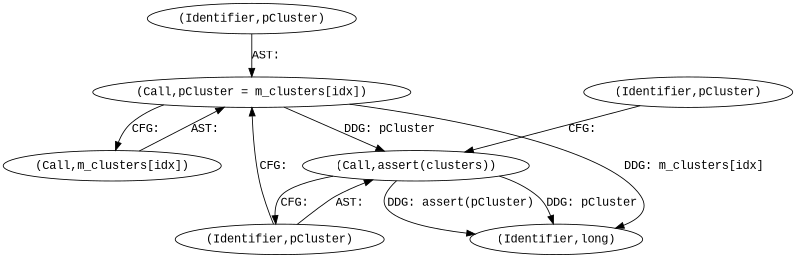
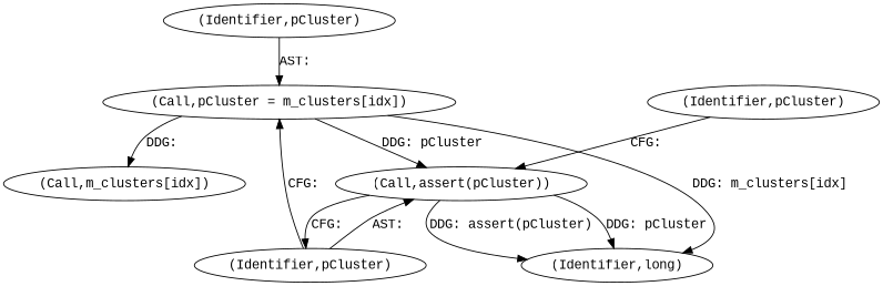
  digraph {
    fontname="Liberation Mono"
    node [fontname="Liberation Mono"]
    edge [fontname="Liberation Mono"]
    n1 [label="(Call,pCluster = m_clusters[idx])"]
-   n2 [label="(Call,assert(clusters))"]
+   n2 [label="(Call,assert(pCluster))"]
    n3 [label="(Call,m_clusters[idx])"]
    n4 [label="(Identifier,long)"]
    n5 [label="(Identifier,pCluster)"]
    n6 [label="(Identifier,pCluster)"]
    n7 [label="(Identifier,pCluster)"]
    n1 -> n2 [label="DDG: pCluster"]
-   n1 -> n3 [label="CFG: "]
+   n1 -> n3 [label="DDG: "]
    n1 -> n4 [label="DDG: m_clusters[idx]"]
    n2 -> n4 [label="DDG: pCluster"]
    n2 -> n4 [label="DDG: assert(pCluster)"]
    n2 -> n5 [label="CFG: "]
-   n3 -> n1 [label="AST: "]
    n5 -> n1 [label="CFG: "]
    n5 -> n2 [label="AST: "]
    n6 -> n1 [label="AST: "]
    n7 -> n2 [label="CFG: "]
  }
